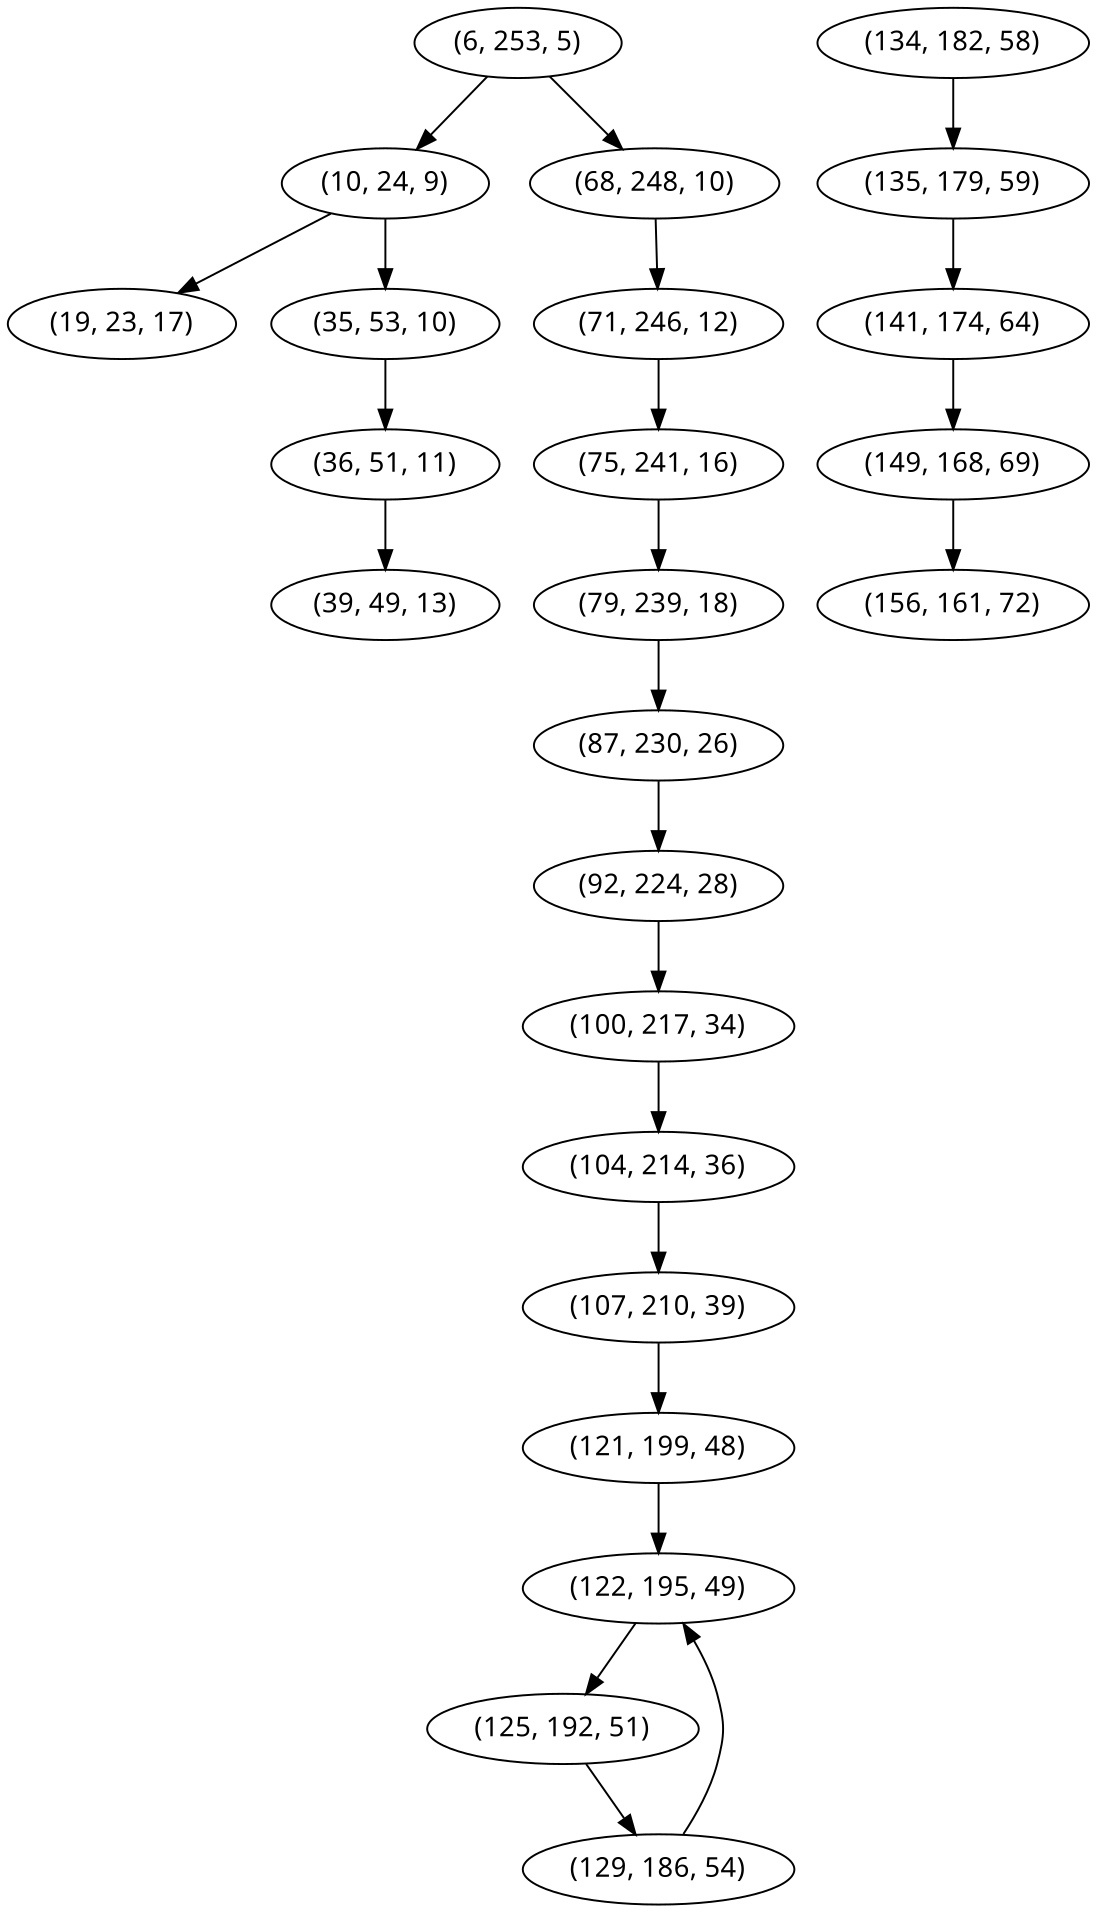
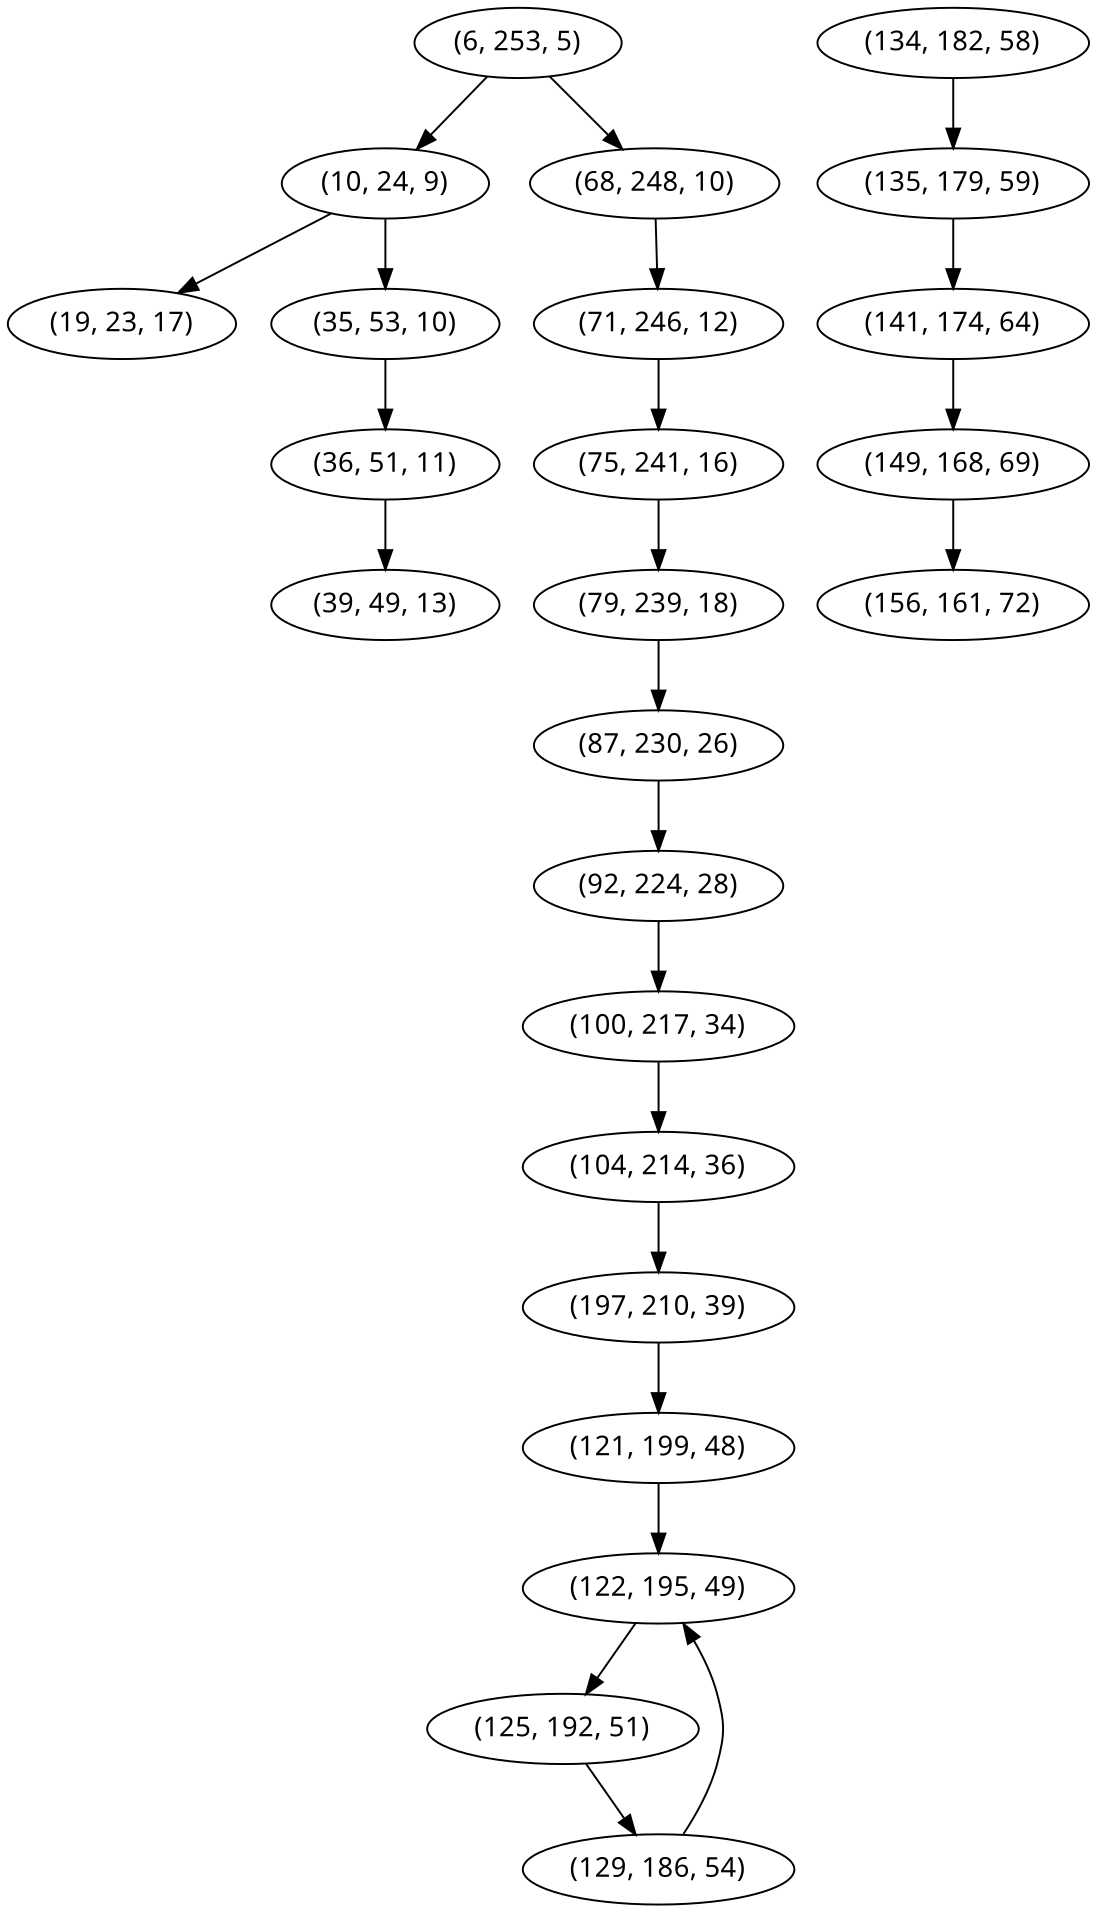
  digraph {
    fontname="Noto Sans"
    node [fontname="Noto Sans"]
    edge [fontname="Noto Sans"]
    n1 [label="(10, 24, 9)"]
    "(6, 253, 5)"
    "(68, 248, 10)"
    "(19, 23, 17)"
    "(35, 53, 10)"
    "(71, 246, 12)"
    "(36, 51, 11)"
    "(39, 49, 13)"
    "(75, 241, 16)"
    "(79, 239, 18)"
    "(87, 230, 26)"
    "(92, 224, 28)"
    "(100, 217, 34)"
    "(104, 214, 36)"
-   "(107, 210, 39)"
+   "(107, 210, 39)" [label="(197, 210, 39)"]
    "(121, 199, 48)"
    "(122, 195, 49)"
    "(125, 192, 51)"
    "(129, 186, 54)"
    "(134, 182, 58)"
    "(135, 179, 59)"
    "(141, 174, 64)"
    "(149, 168, 69)"
    "(156, 161, 72)"
    n1 -> "(19, 23, 17)"
    n1 -> "(35, 53, 10)"
    "(6, 253, 5)" -> n1
    "(6, 253, 5)" -> "(68, 248, 10)"
    "(68, 248, 10)" -> "(71, 246, 12)"
    "(35, 53, 10)" -> "(36, 51, 11)"
    "(71, 246, 12)" -> "(75, 241, 16)"
    "(36, 51, 11)" -> "(39, 49, 13)"
    "(75, 241, 16)" -> "(79, 239, 18)"
    "(79, 239, 18)" -> "(87, 230, 26)"
    "(87, 230, 26)" -> "(92, 224, 28)"
    "(92, 224, 28)" -> "(100, 217, 34)"
    "(100, 217, 34)" -> "(104, 214, 36)"
    "(104, 214, 36)" -> "(107, 210, 39)"
    "(107, 210, 39)" -> "(121, 199, 48)"
    "(121, 199, 48)" -> "(122, 195, 49)"
    "(122, 195, 49)" -> "(125, 192, 51)"
    "(125, 192, 51)" -> "(129, 186, 54)"
    "(129, 186, 54)" -> "(122, 195, 49)"
    "(134, 182, 58)" -> "(135, 179, 59)"
    "(135, 179, 59)" -> "(141, 174, 64)"
    "(141, 174, 64)" -> "(149, 168, 69)"
    "(149, 168, 69)" -> "(156, 161, 72)"
  }
